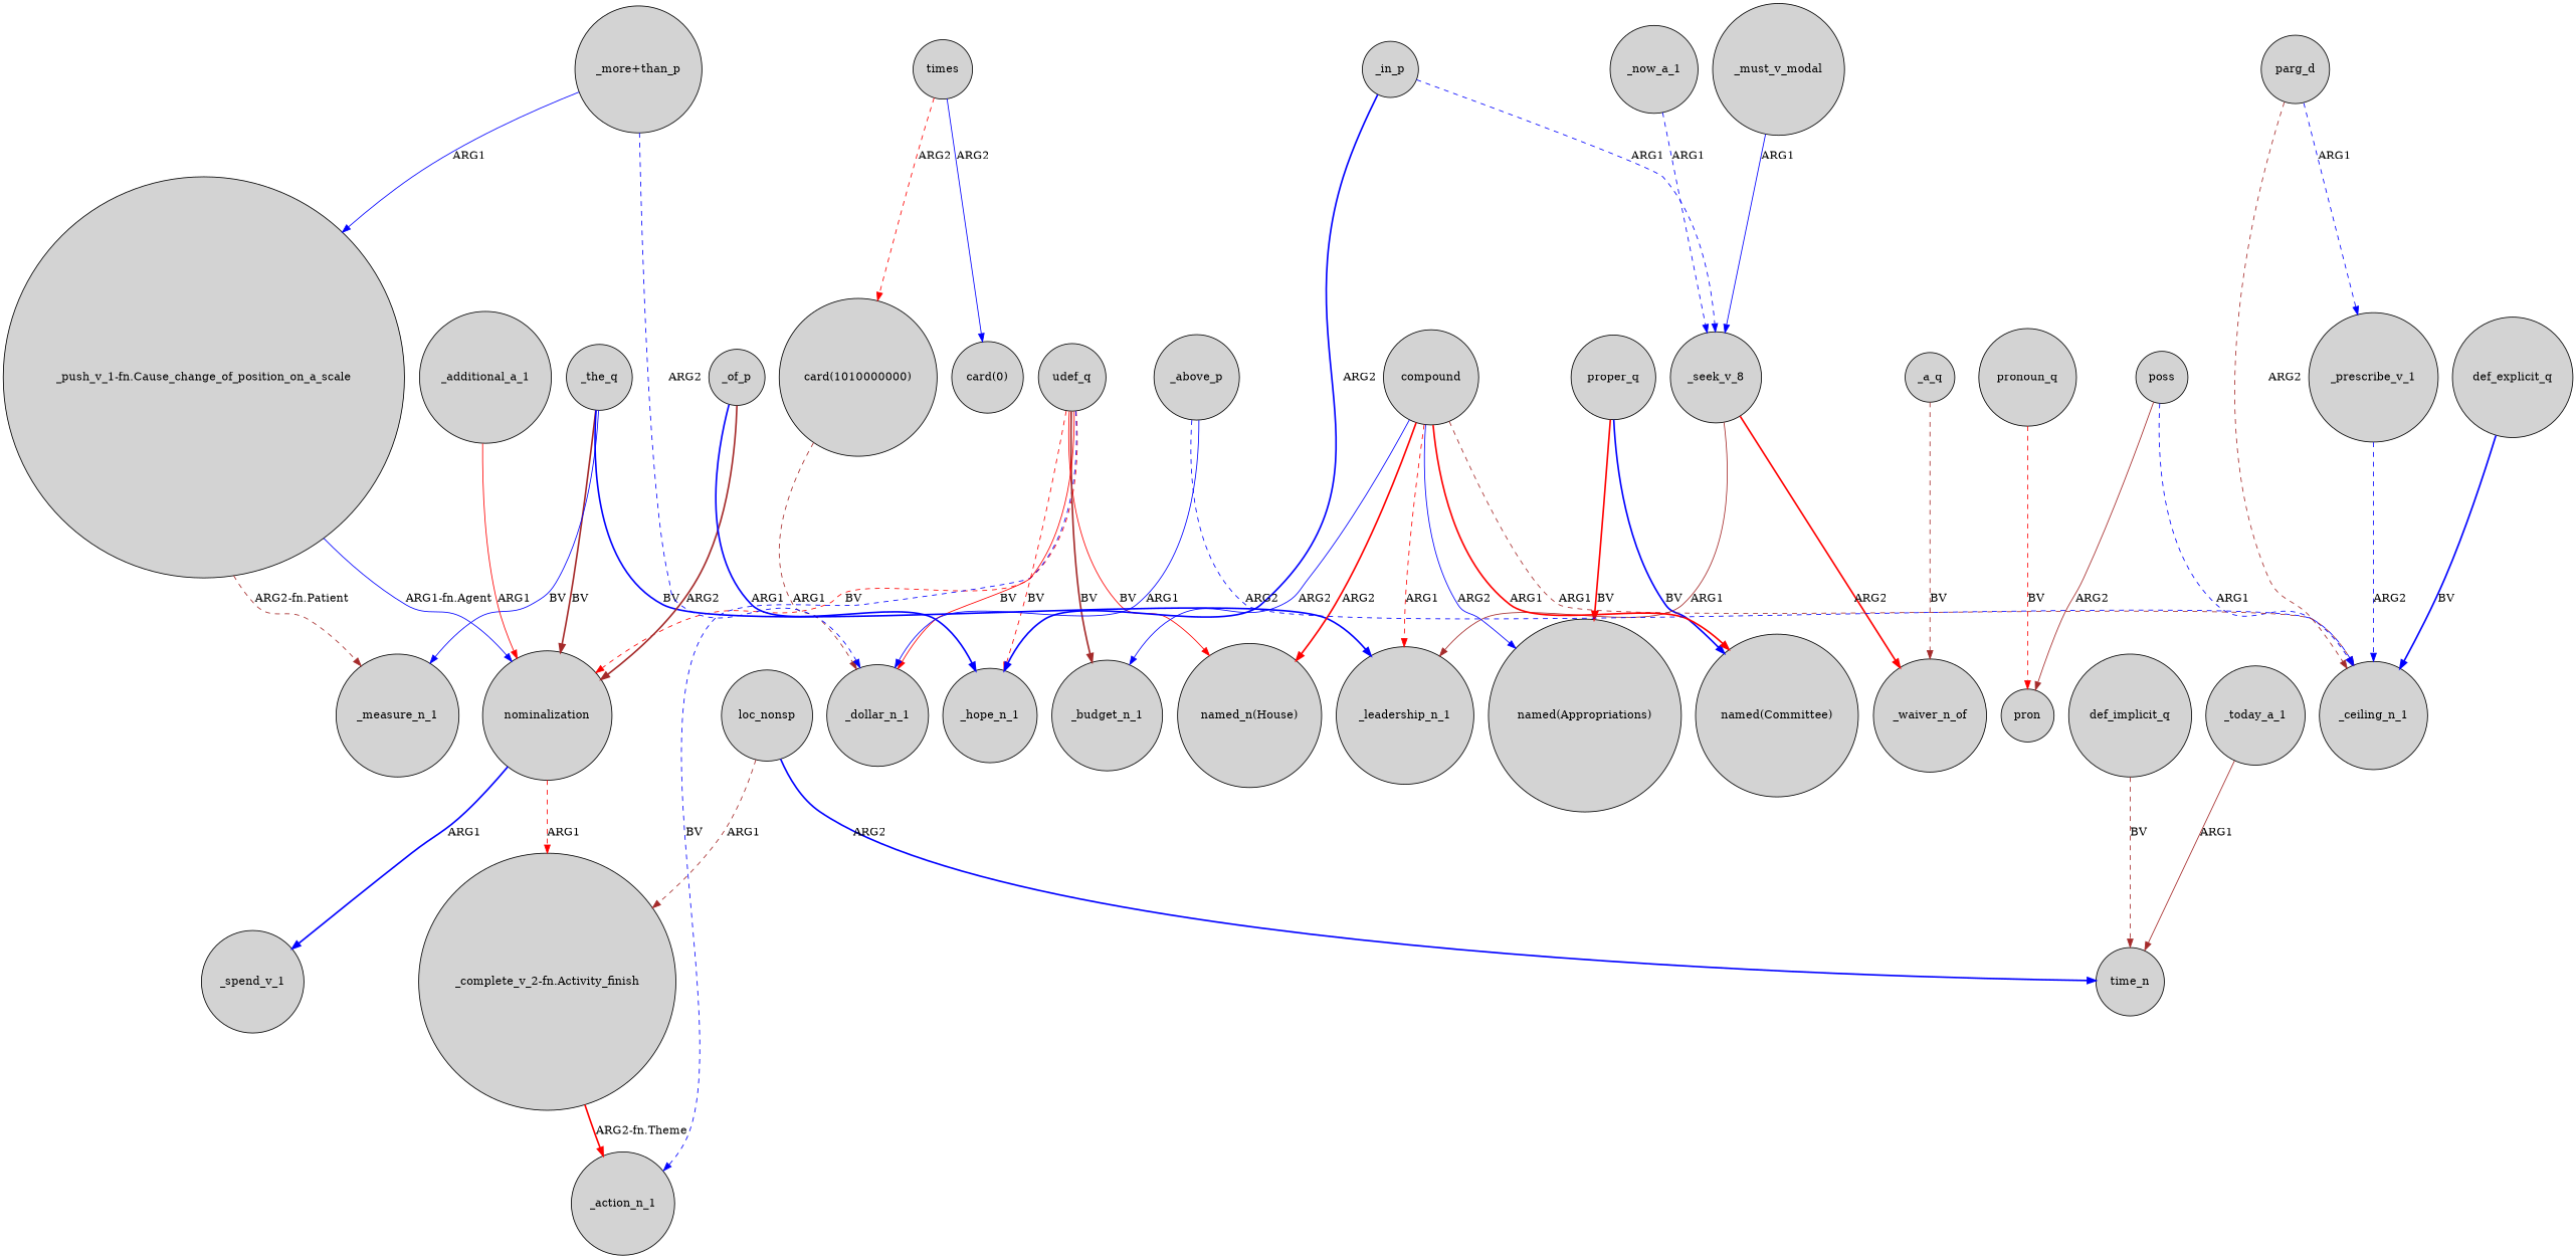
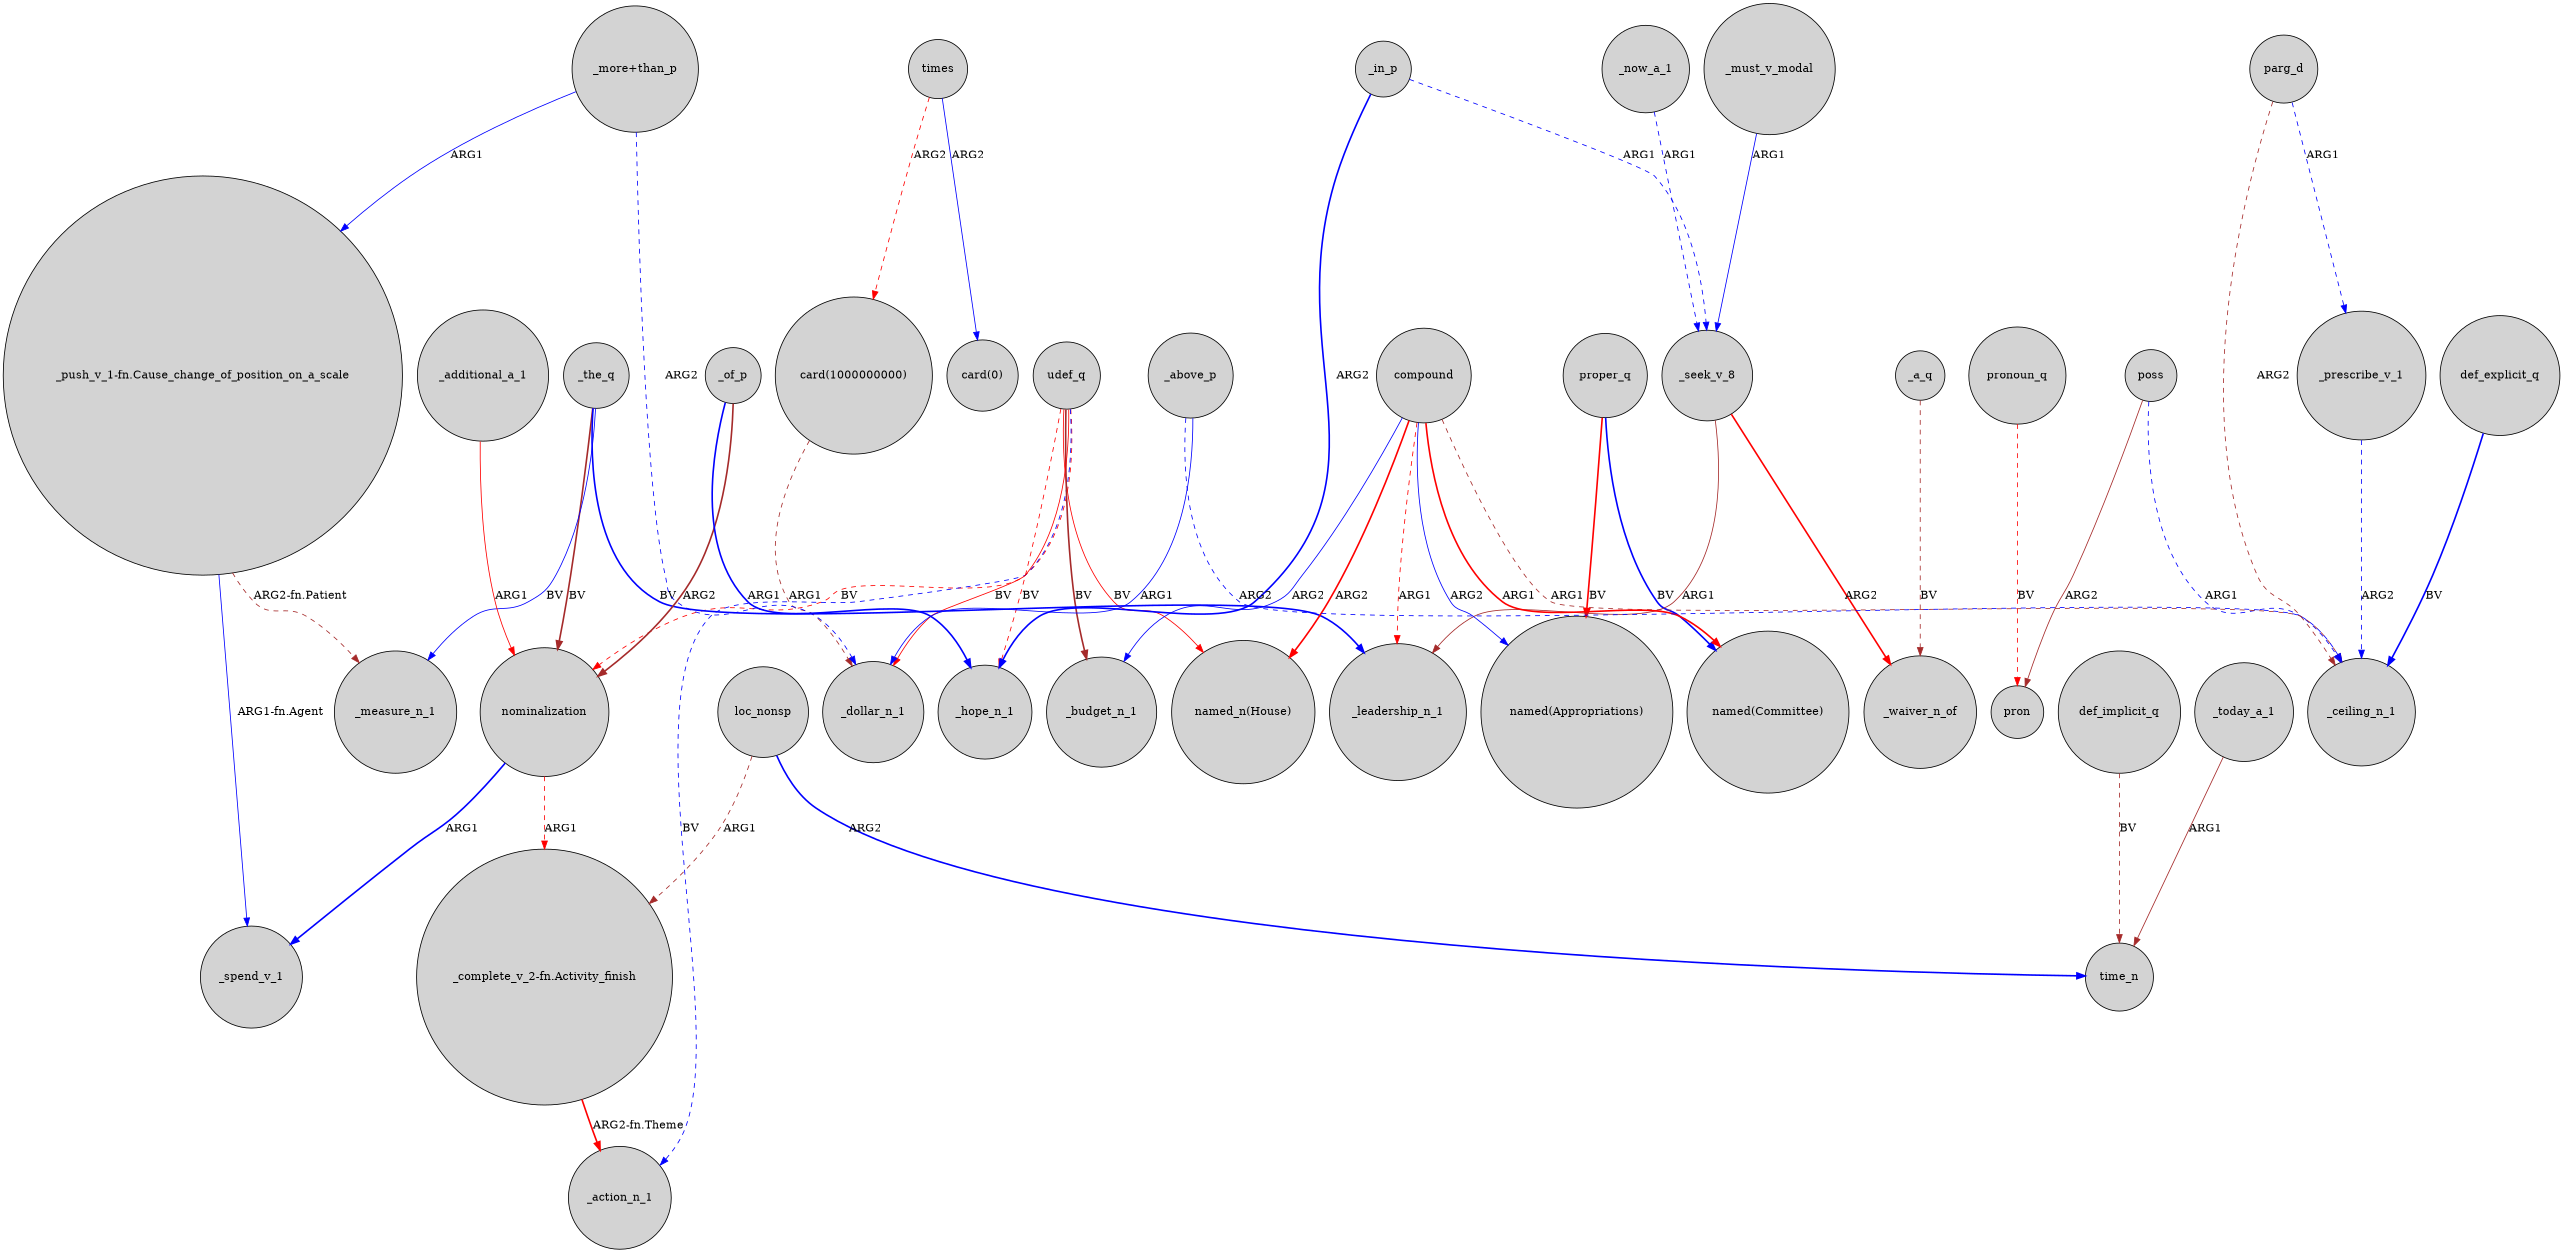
  digraph {
    node [shape=circle style=filled]
    edge [color=blue style=dashed]
    udef_q
    "named_n(House)"
    nominalization
    _action_n_1
    _budget_n_1
    _hope_n_1
    _dollar_n_1
    _spend_v_1
    "_complete_v_2-fn.Activity_finish"
    _the_q
    _measure_n_1
    _leadership_n_1
    _today_a_1
    time_n
    poss
    pron
    _ceiling_n_1
    def_implicit_q
    _prescribe_v_1
    parg_d
    proper_q
    "named(Appropriations)"
    "named(Committee)"
    n24 [label=_seek_v_8]
    _must_v_modal
    _waiver_n_of
    compound
    _in_p
    loc_nonsp
    times
-   "card(1000000000)" [label="card(1010000000)"]
+   "card(1000000000)"
    n32 [label="card(0)"]
    _above_p
    _now_a_1
    pronoun_q
    _of_p
    "_more+than_p"
    "_push_v_1-fn.Cause_change_of_position_on_a_scale"
    _a_q
    _additional_a_1
    def_explicit_q
    udef_q -> "named_n(House)" [color=red label=BV style=solid]
    udef_q -> nominalization [color=red label=BV]
    udef_q -> _action_n_1 [label=BV]
    udef_q -> _budget_n_1 [color=brown label=BV style=bold]
    udef_q -> _hope_n_1 [color=red label=BV]
    udef_q -> _dollar_n_1 [color=red label=BV style=solid]
    nominalization -> _spend_v_1 [label=ARG1 style=bold]
    nominalization -> "_complete_v_2-fn.Activity_finish" [color=red label=ARG1]
    "_complete_v_2-fn.Activity_finish" -> _action_n_1 [color=red label="ARG2-fn.Theme" style=bold]
    _the_q -> nominalization [color=brown label=BV style=bold]
    _the_q -> _measure_n_1 [label=BV style=solid]
    _the_q -> _leadership_n_1 [label=BV style=bold]
    _today_a_1 -> time_n [color=brown label=ARG1 style=solid]
    poss -> pron [color=brown label=ARG2 style=solid]
    poss -> _ceiling_n_1 [label=ARG1]
    def_implicit_q -> time_n [color=brown label=BV]
    _prescribe_v_1 -> _ceiling_n_1 [label=ARG2]
    parg_d -> _ceiling_n_1 [color=brown label=ARG2]
    parg_d -> _prescribe_v_1 [label=ARG1]
    proper_q -> "named(Appropriations)" [color=red label=BV style=bold]
    proper_q -> "named(Committee)" [label=BV style=bold]
    n24 -> _leadership_n_1 [color=brown label=ARG1 style=solid]
    n24 -> _waiver_n_of [color=red label=ARG2 style=bold]
    _must_v_modal -> n24 [label=ARG1 style=solid]
    compound -> "named_n(House)" [color=red label=ARG2 style=bold]
    compound -> _budget_n_1 [label=ARG2 style=solid]
    compound -> _leadership_n_1 [color=red label=ARG1]
    compound -> _ceiling_n_1 [color=brown label=ARG1]
    compound -> "named(Appropriations)" [label=ARG2 style=solid]
    compound -> "named(Committee)" [color=red label=ARG1 style=bold]
    _in_p -> _hope_n_1 [label=ARG2 style=bold]
    _in_p -> n24 [label=ARG1]
    loc_nonsp -> "_complete_v_2-fn.Activity_finish" [color=brown label=ARG1]
    loc_nonsp -> time_n [label=ARG2 style=bold]
    times -> "card(1000000000)" [color=red label=ARG2]
    times -> n32 [label=ARG2 style=solid]
    "card(1000000000)" -> _dollar_n_1 [color=brown label=ARG1]
    _above_p -> _dollar_n_1 [label=ARG1 style=solid]
    _above_p -> _ceiling_n_1 [label=ARG2]
    _now_a_1 -> n24 [label=ARG1]
    pronoun_q -> pron [color=red label=BV]
    _of_p -> nominalization [color=brown label=ARG2 style=bold]
    _of_p -> _hope_n_1 [label=ARG1 style=bold]
    "_more+than_p" -> _dollar_n_1 [label=ARG2]
    "_more+than_p" -> "_push_v_1-fn.Cause_change_of_position_on_a_scale" [label=ARG1 style=solid]
-   "_push_v_1-fn.Cause_change_of_position_on_a_scale" -> nominalization [label="ARG1-fn.Agent" style=solid]
+   "_push_v_1-fn.Cause_change_of_position_on_a_scale" -> _spend_v_1 [label="ARG1-fn.Agent" style=solid]
    "_push_v_1-fn.Cause_change_of_position_on_a_scale" -> _measure_n_1 [color=brown label="ARG2-fn.Patient"]
    _a_q -> _waiver_n_of [color=brown label=BV]
    _additional_a_1 -> nominalization [color=red label=ARG1 style=solid]
    def_explicit_q -> _ceiling_n_1 [label=BV style=bold]
  }
